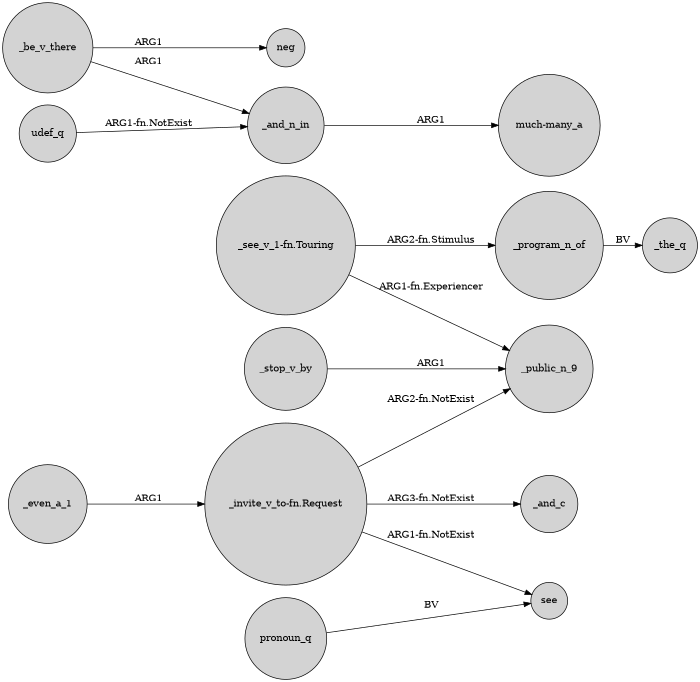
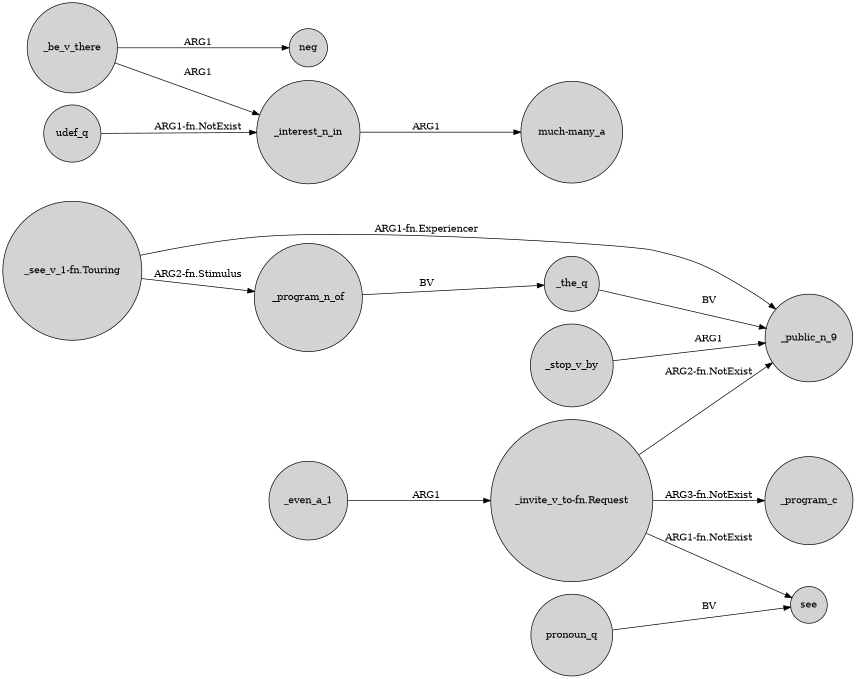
  digraph {
    rankdir=LR
    node [shape=circle style=filled]
    n1 [label=see]
    "_invite_v_to-fn.Request"
-   _and_c
+   _and_c [label=_program_c]
    n4 [label=_public_n_9]
    _the_q
    _program_n_of
    _stop_v_by
    "_see_v_1-fn.Touring"
    _be_v_there
    neg
-   _interest_n_in [label=_and_n_in]
+   _interest_n_in
    "much-many_a"
    udef_q
    _even_a_1
    pronoun_q
    "_invite_v_to-fn.Request" -> n1 [label="ARG1-fn.NotExist"]
    "_invite_v_to-fn.Request" -> _and_c [label="ARG3-fn.NotExist"]
    "_invite_v_to-fn.Request" -> n4 [label="ARG2-fn.NotExist"]
+   _the_q -> n4 [label=BV]
    _program_n_of -> _the_q [label=BV]
    _stop_v_by -> n4 [label=ARG1]
    "_see_v_1-fn.Touring" -> n4 [label="ARG1-fn.Experiencer"]
    "_see_v_1-fn.Touring" -> _program_n_of [label="ARG2-fn.Stimulus"]
    _be_v_there -> neg [label=ARG1]
    _be_v_there -> _interest_n_in [label=ARG1]
    _interest_n_in -> "much-many_a" [label=ARG1]
    udef_q -> _interest_n_in [label="ARG1-fn.NotExist"]
    _even_a_1 -> "_invite_v_to-fn.Request" [label=ARG1]
    pronoun_q -> n1 [label=BV]
  }
